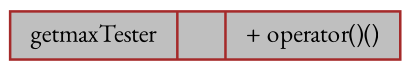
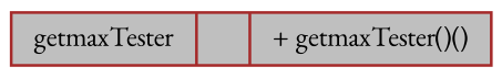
  digraph {
    rankdir=LR
    fontname="EB Garamond"
-   n1 [color=brown fillcolor=grey75 fontcolor=black fontname="EB Garamond" fontsize=10 height=0.2 label="{getmaxTester\n||+ operator()()\l}" shape=record style=filled width=0.4]
+   n1 [color=brown fillcolor=grey75 fontcolor=black fontname="EB Garamond" fontsize=10 height=0.2 label="{getmaxTester\n||+ getmaxTester()()\l}" shape=record style=filled width=0.4]
  }
